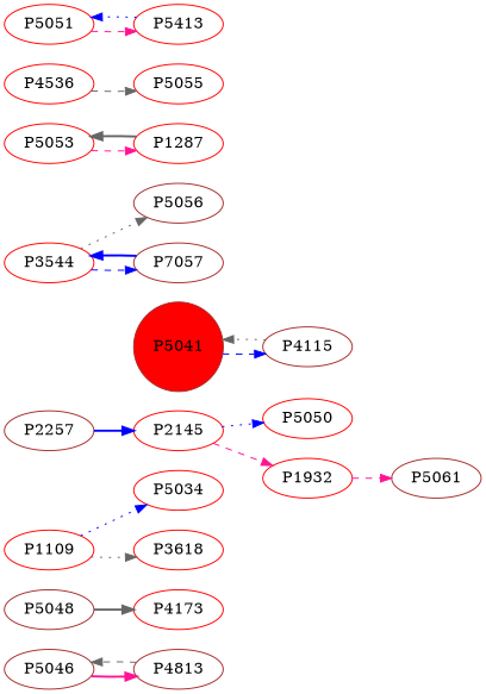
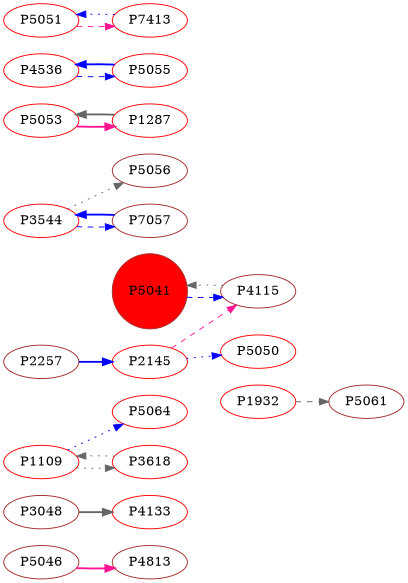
  digraph {
    rankdir=LR
    node [color=red]
    edge [color=blue style=dashed]
    P5046 [color=brown]
    P4813 [color=brown]
-   P5048 [color=brown]
-   P4133 [label=P4173]
+   P5048 [color=brown label=P3048]
+   P4133
    P1109
-   P5064 [label=P5034]
+   P5064
    P3618
    P5041 [color=brown fillcolor=red shape=circle style=filled]
    P4115 [color=brown]
    P2145
    P5050
    P1932
    P5061 [color=brown]
    P2257 [color=brown]
    P5056 [color=brown]
    P3544
    P7057 [color=brown]
    P5053
    P1287
    P4536
    P5055
    P5051
-   P5413
+   P5413 [label=P7413]
    P5046 -> P4813 [color=deeppink style=bold]
-   P4813 -> P5046 [color=gray40]
    P5048 -> P4133 [color=gray40 style=bold]
    P1109 -> P5064 [style=dotted]
    P1109 -> P3618 [color=gray40 style=dotted]
+   P3618 -> P1109 [color=gray40 style=dotted]
    P5041 -> P4115
    P4115 -> P5041 [color=gray40 style=dotted]
    P2145 -> P5050 [style=dotted]
-   P2145 -> P1932 [color=deeppink]
-   P1932 -> P5061 [color=deeppink]
+   P2145 -> P4115 [color=deeppink]
+   P1932 -> P5061 [color=gray40]
    P2257 -> P2145 [style=bold]
    P3544 -> P5056 [color=gray40 style=dotted]
    P3544 -> P7057
    P7057 -> P3544 [style=bold]
-   P5053 -> P1287 [color=deeppink]
+   P5053 -> P1287 [color=deeppink style=bold]
    P1287 -> P5053 [color=gray40 style=bold]
-   P4536 -> P5055 [color=gray40]
+   P4536 -> P5055
+   P5055 -> P4536 [style=bold]
    P5051 -> P5413 [color=deeppink]
    P5413 -> P5051 [style=dotted]
  }
